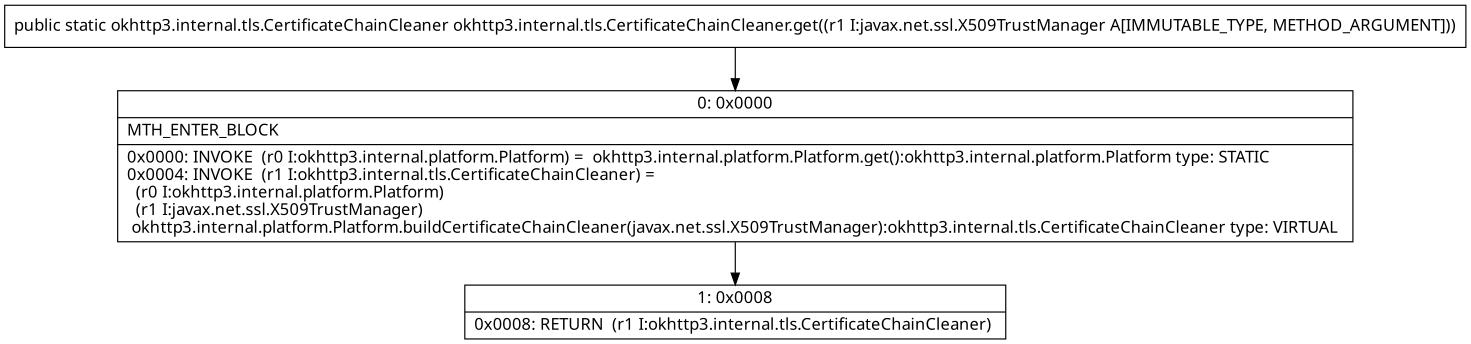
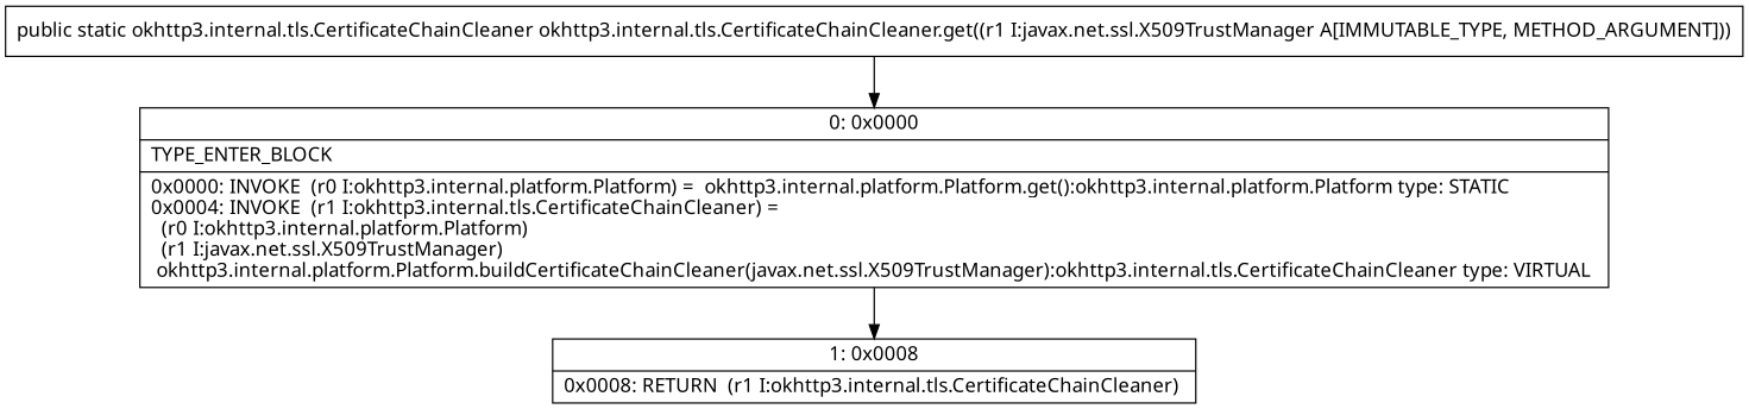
  digraph {
    fontname="Noto Sans"
    node [shape=record fontname="Noto Sans"]
    edge [fontname="Noto Sans"]
-   n1 [label="{0\:\ 0x0000|MTH_ENTER_BLOCK\l|0x0000: INVOKE  (r0 I:okhttp3.internal.platform.Platform) =  okhttp3.internal.platform.Platform.get():okhttp3.internal.platform.Platform type: STATIC \l0x0004: INVOKE  (r1 I:okhttp3.internal.tls.CertificateChainCleaner) = \l  (r0 I:okhttp3.internal.platform.Platform)\l  (r1 I:javax.net.ssl.X509TrustManager)\l okhttp3.internal.platform.Platform.buildCertificateChainCleaner(javax.net.ssl.X509TrustManager):okhttp3.internal.tls.CertificateChainCleaner type: VIRTUAL \l}"]
+   n1 [label="{0\:\ 0x0000|TYPE_ENTER_BLOCK\l|0x0000: INVOKE  (r0 I:okhttp3.internal.platform.Platform) =  okhttp3.internal.platform.Platform.get():okhttp3.internal.platform.Platform type: STATIC \l0x0004: INVOKE  (r1 I:okhttp3.internal.tls.CertificateChainCleaner) = \l  (r0 I:okhttp3.internal.platform.Platform)\l  (r1 I:javax.net.ssl.X509TrustManager)\l okhttp3.internal.platform.Platform.buildCertificateChainCleaner(javax.net.ssl.X509TrustManager):okhttp3.internal.tls.CertificateChainCleaner type: VIRTUAL \l}"]
    n2 [label="{1\:\ 0x0008|0x0008: RETURN  (r1 I:okhttp3.internal.tls.CertificateChainCleaner) \l}"]
    n3 [label="{public static okhttp3.internal.tls.CertificateChainCleaner okhttp3.internal.tls.CertificateChainCleaner.get((r1 I:javax.net.ssl.X509TrustManager A[IMMUTABLE_TYPE, METHOD_ARGUMENT])) }"]
    n1 -> n2
    n3 -> n1
  }
